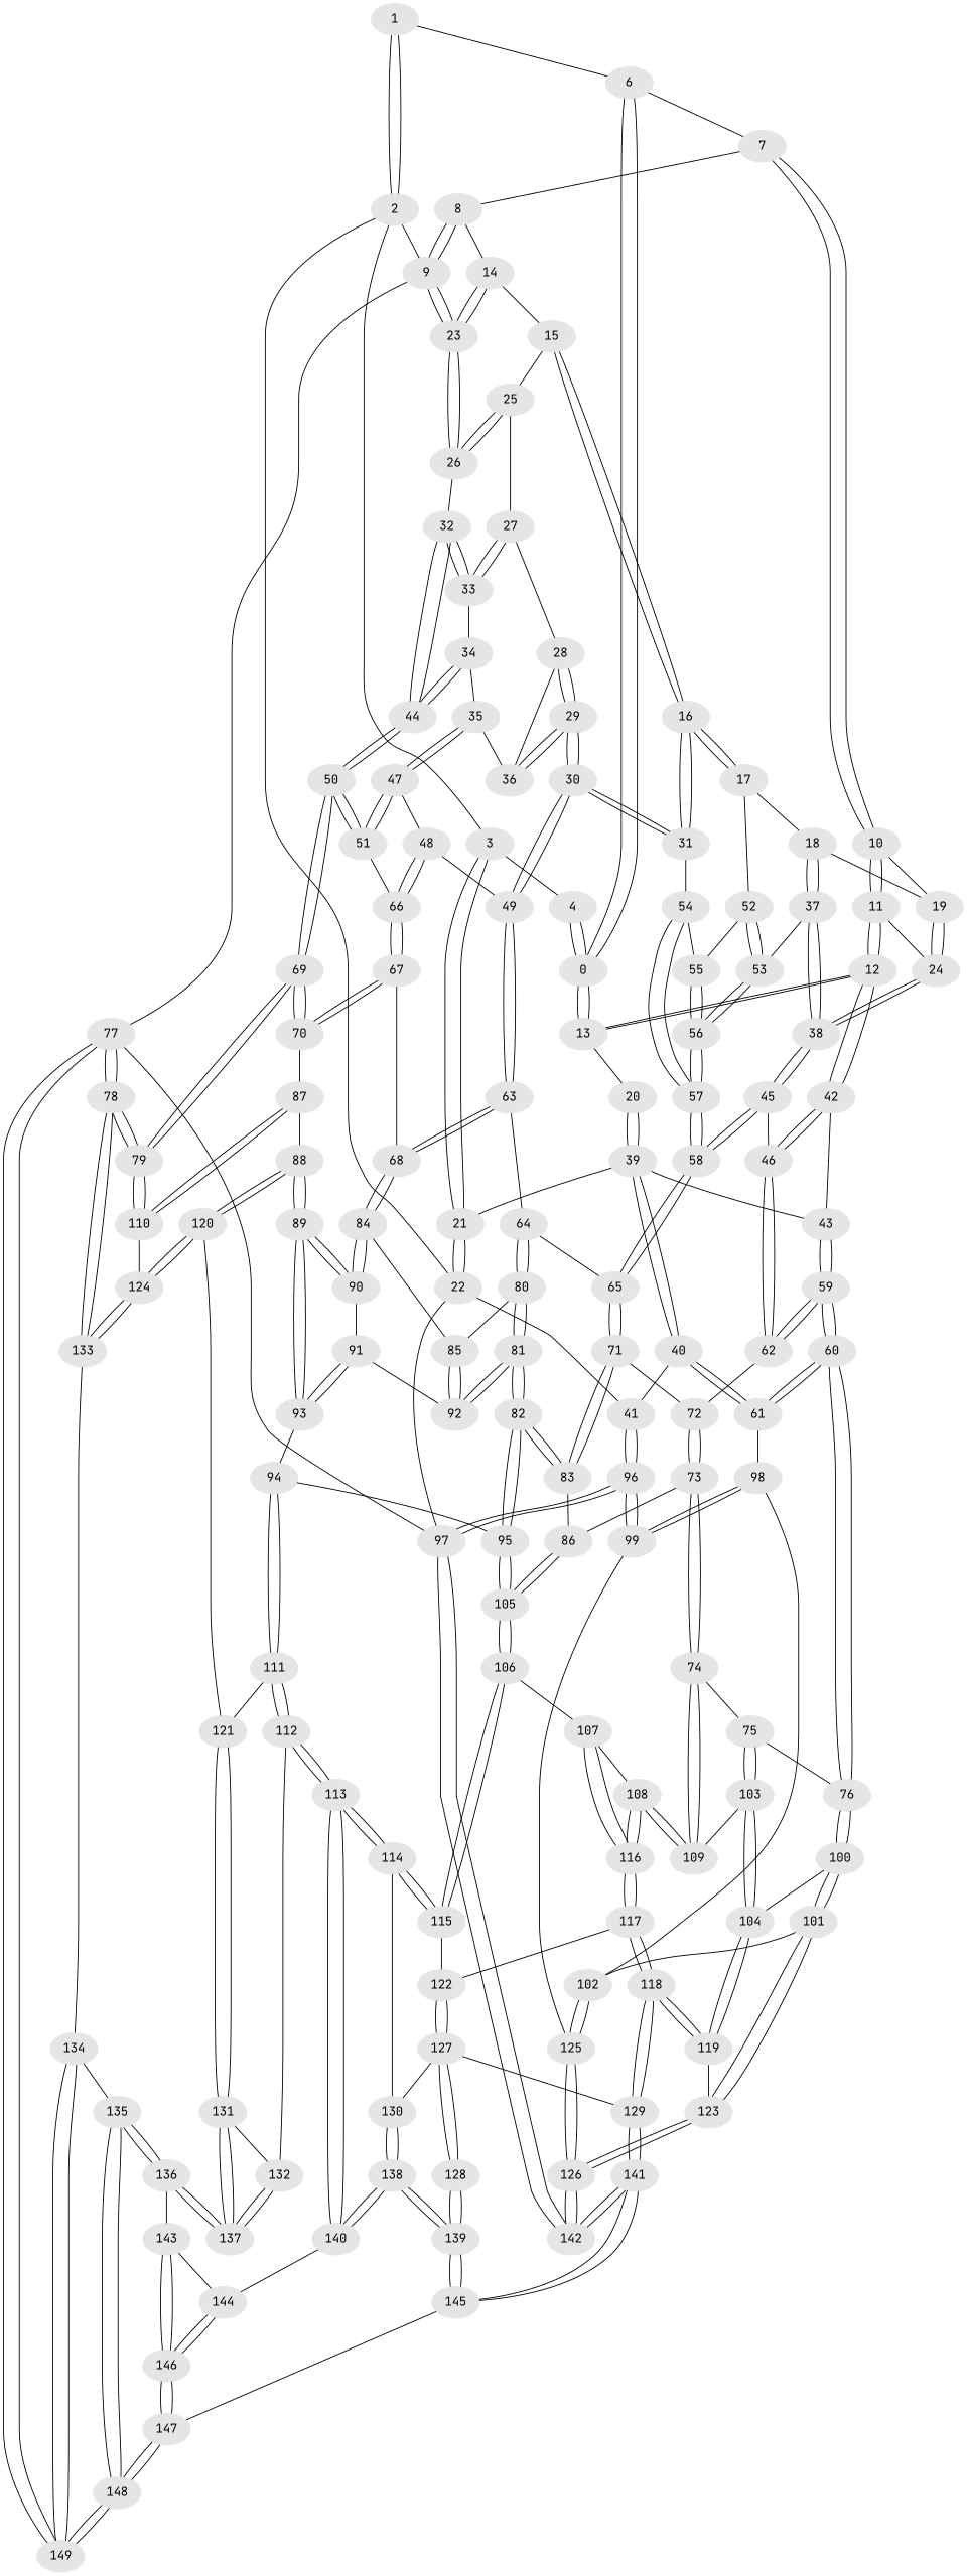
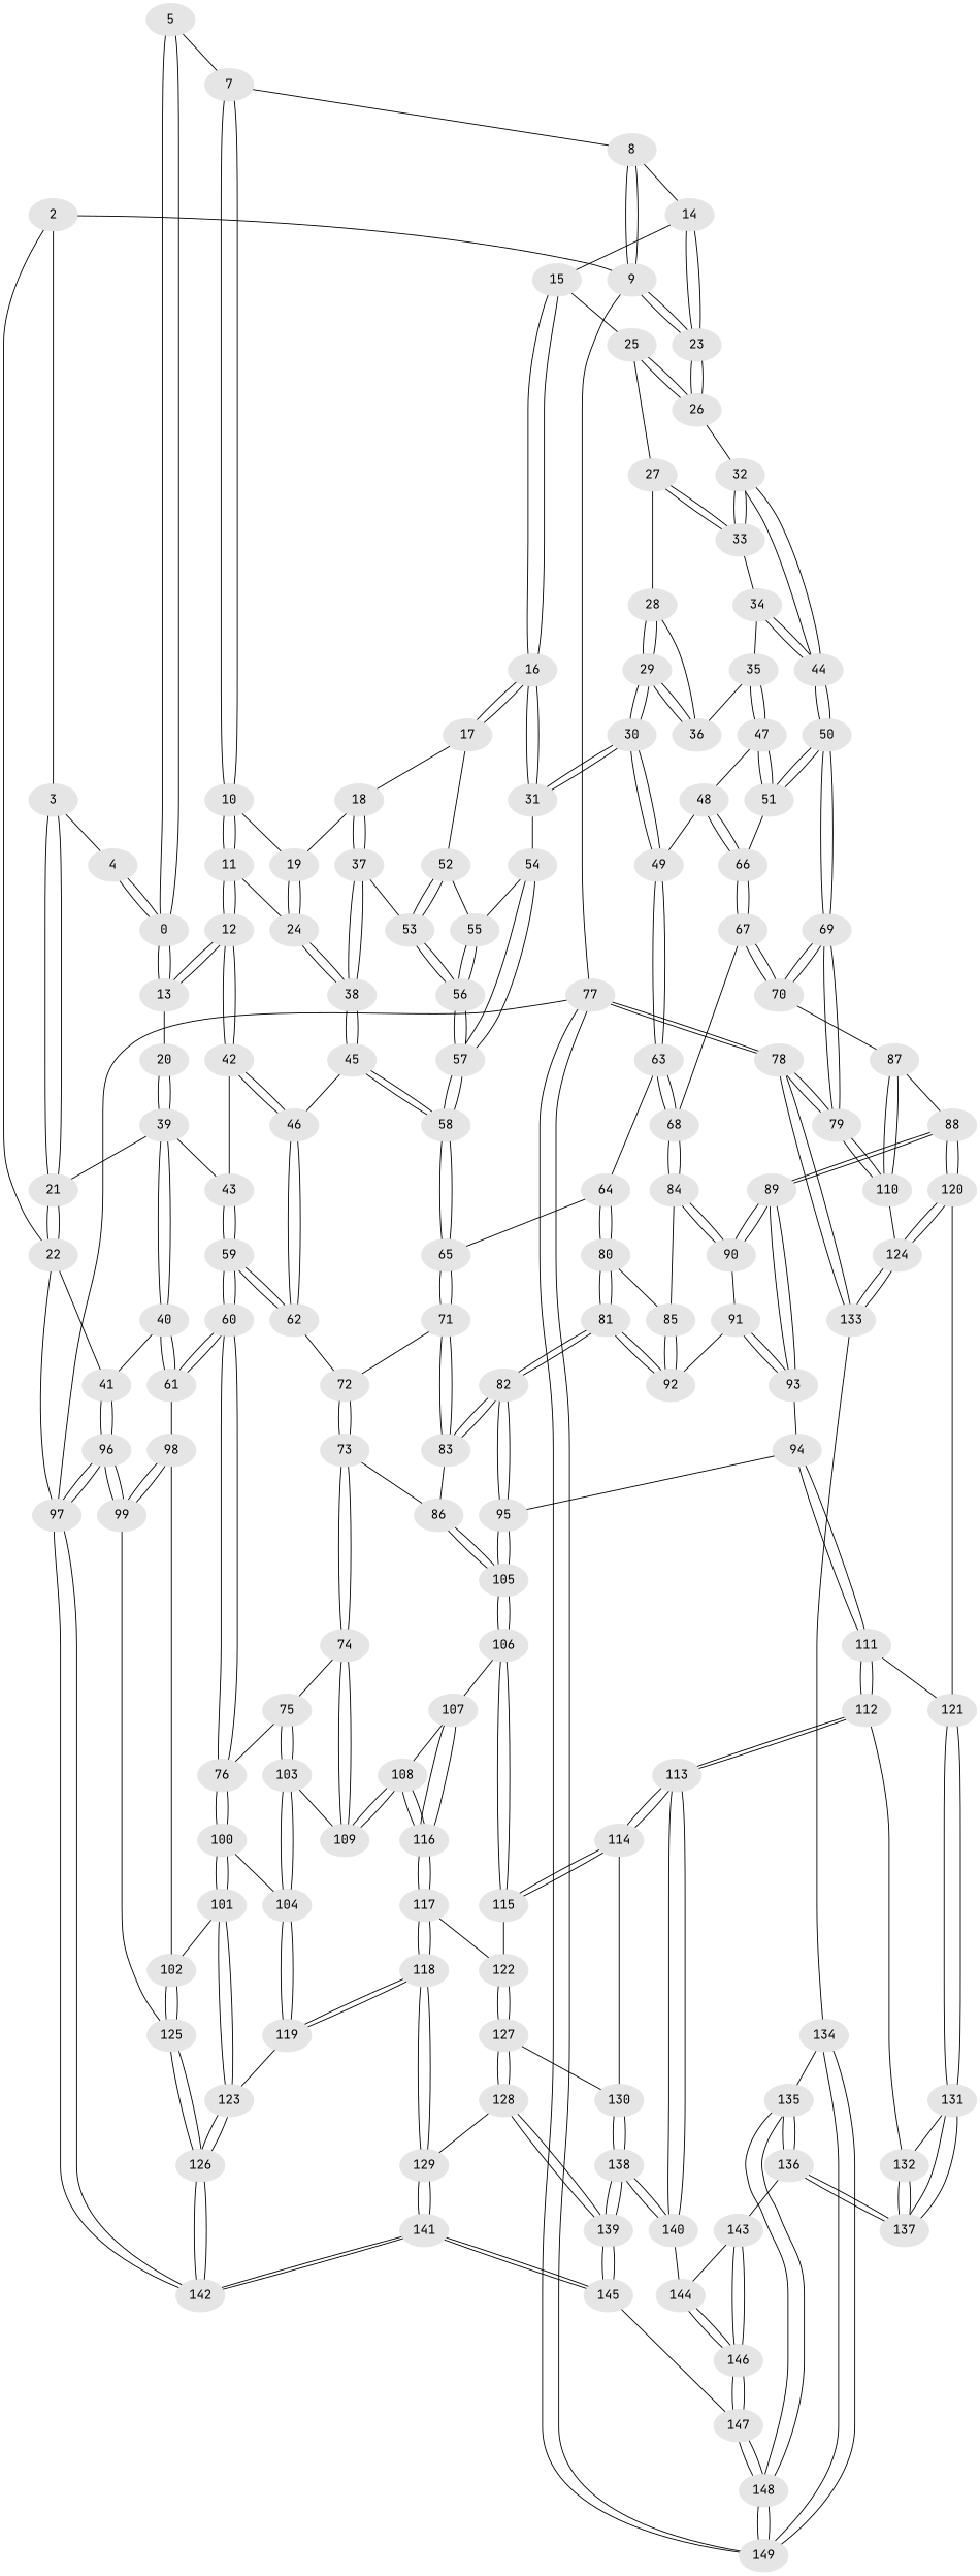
  graph {
    fontname="JetBrains Mono"
    node [color=gray90 fontname="JetBrains Mono" style=filled]
    edge [fontname="JetBrains Mono"]
-   1
    2
-   5 [label=6]
+   5
    3
    9
    22
    n7 [label=0]
    7
    4
    21
    23
    77
    41
    97
    13
    8
    10
    20
    14
    11
    19
    15
    26
    78
    149
    12
    24
    42
    38
    43
    46
    39
    16
    25
    17
    31
    27
    18
    52
    54
    37
    53
    55
    40
    96
    142
    32
    45
    28
    33
    44
    29
    36
    34
    30
    49
    63
    57
    50
    35
    47
    48
    51
    56
    58
    61
    59
    98
    99
    62
    60
    69
    65
    72
    66
    67
    64
    68
    70
    79
    71
    76
    100
    102
    73
    80
    84
    81
    85
    83
    87
    90
    110
    88
    86
    74
    75
    109
    105
    103
    104
    101
    133
    134
    124
    82
    92
    95
    91
    106
    89
    120
    93
    121
    94
    111
    112
    125
    126
    123
    119
    107
    115
    108
    116
    122
    117
    113
    132
    131
    114
    140
    137
    130
    144
    138
    127
    118
    129
    141
    128
    139
    145
    135
    136
    148
    143
    146
    147
-   1 -- 2
-   1 -- 2
-   1 -- 5
    2 -- 3
    2 -- 9
    2 -- 22
    5 -- n7
    5 -- n7
    5 -- 7
    3 -- 4
    3 -- 21
    3 -- 21
    9 -- 23
    9 -- 23
    9 -- 77
    22 -- 41
    22 -- 97
    n7 -- 13
    n7 -- 13
    7 -- 8
    7 -- 10
    7 -- 10
    4 -- n7
    4 -- n7
    21 -- 22
    21 -- 22
    23 -- 26
    23 -- 26
    77 -- 97
    77 -- 78
    77 -- 78
    77 -- 149
    77 -- 149
    41 -- 96
    41 -- 96
    97 -- 142
    97 -- 142
    13 -- 20
    8 -- 9
    8 -- 9
    8 -- 14
    10 -- 11
    10 -- 11
    10 -- 19
    20 -- 39
    20 -- 39
    14 -- 23
    14 -- 23
    14 -- 15
    11 -- 12
    11 -- 12
    11 -- 24
    19 -- 24
    19 -- 24
    15 -- 16
    15 -- 16
    15 -- 25
    26 -- 32
    78 -- 79
    78 -- 79
    78 -- 133
    78 -- 133
    12 -- 13
    12 -- 13
    12 -- 42
    12 -- 42
    24 -- 38
    24 -- 38
    42 -- 43
    42 -- 46
    42 -- 46
    38 -- 45
    38 -- 45
    43 -- 59
    43 -- 59
    46 -- 62
    46 -- 62
    39 -- 21
    39 -- 43
    39 -- 40
    39 -- 40
    16 -- 17
    16 -- 17
    16 -- 31
    16 -- 31
    25 -- 26
    25 -- 26
    25 -- 27
    17 -- 18
    17 -- 52
    31 -- 54
    27 -- 28
    27 -- 33
    27 -- 33
    18 -- 19
    18 -- 37
    18 -- 37
    52 -- 53
    52 -- 53
    52 -- 55
    54 -- 55
    54 -- 57
    54 -- 57
    37 -- 38
    37 -- 38
    37 -- 53
    53 -- 56
    53 -- 56
    55 -- 56
    55 -- 56
    40 -- 41
    40 -- 61
    40 -- 61
    96 -- 97
    96 -- 97
    96 -- 99
    96 -- 99
    32 -- 33
    32 -- 33
    32 -- 44
    32 -- 44
    45 -- 46
    45 -- 58
    45 -- 58
    28 -- 29
    28 -- 29
    28 -- 36
    33 -- 34
    44 -- 50
    44 -- 50
    29 -- 36
    29 -- 36
    29 -- 30
    29 -- 30
    34 -- 44
    34 -- 44
    34 -- 35
    30 -- 31
    30 -- 31
    30 -- 49
    30 -- 49
    49 -- 63
    49 -- 63
    63 -- 64
    63 -- 68
    63 -- 68
    57 -- 58
    57 -- 58
    50 -- 51
    50 -- 51
    50 -- 69
    50 -- 69
    35 -- 36
    35 -- 47
    35 -- 47
    47 -- 48
    47 -- 51
    47 -- 51
    48 -- 49
    48 -- 66
    48 -- 66
    51 -- 66
    56 -- 57
    56 -- 57
    58 -- 65
    58 -- 65
    61 -- 98
    59 -- 62
    59 -- 62
    59 -- 60
    59 -- 60
    98 -- 99
    98 -- 99
    98 -- 102
    99 -- 125
    62 -- 72
    60 -- 61
    60 -- 61
    60 -- 76
    60 -- 76
    69 -- 70
    69 -- 70
    69 -- 79
    69 -- 79
    65 -- 71
    65 -- 71
    72 -- 73
    72 -- 73
    66 -- 67
    66 -- 67
    67 -- 68
    67 -- 70
    67 -- 70
    64 -- 65
    64 -- 80
    64 -- 80
    68 -- 84
    68 -- 84
    70 -- 87
    79 -- 110
    79 -- 110
    71 -- 72
    71 -- 83
    71 -- 83
    76 -- 100
    76 -- 100
    100 -- 104
    100 -- 101
    100 -- 101
    102 -- 125
    102 -- 125
    73 -- 86
    73 -- 74
    73 -- 74
    80 -- 81
    80 -- 81
    80 -- 85
    84 -- 85
    84 -- 90
    84 -- 90
    81 -- 82
    81 -- 82
    81 -- 92
    81 -- 92
    85 -- 92
    85 -- 92
    83 -- 86
    87 -- 110
    87 -- 110
    87 -- 88
    90 -- 91
    110 -- 124
    88 -- 89
    88 -- 89
    88 -- 120
    88 -- 120
    86 -- 105
    86 -- 105
    74 -- 75
    74 -- 109
    74 -- 109
    75 -- 76
    75 -- 103
    75 -- 103
    105 -- 106
    105 -- 106
    103 -- 109
    103 -- 104
    103 -- 104
    104 -- 119
    104 -- 119
    101 -- 102
    101 -- 123
    101 -- 123
    133 -- 134
    134 -- 149
    134 -- 149
    134 -- 135
    124 -- 133
    124 -- 133
    82 -- 83
    82 -- 83
    82 -- 95
    82 -- 95
    95 -- 105
    95 -- 105
    91 -- 92
    91 -- 93
    91 -- 93
    106 -- 107
    106 -- 115
    106 -- 115
    89 -- 90
    89 -- 90
    89 -- 93
    89 -- 93
    120 -- 124
    120 -- 124
    120 -- 121
    93 -- 94
    121 -- 131
    121 -- 131
    94 -- 95
    94 -- 111
    94 -- 111
    111 -- 121
    111 -- 112
    111 -- 112
    112 -- 113
    112 -- 113
    112 -- 132
    125 -- 126
    125 -- 126
    126 -- 142
    126 -- 142
    123 -- 126
    123 -- 126
    119 -- 123
    107 -- 108
    107 -- 116
    107 -- 116
    115 -- 122
    108 -- 109
    108 -- 109
    108 -- 116
    108 -- 116
    116 -- 117
    116 -- 117
    122 -- 127
    122 -- 127
    117 -- 122
    117 -- 118
    117 -- 118
    113 -- 114
    113 -- 114
    113 -- 140
    113 -- 140
    132 -- 137
    132 -- 137
    131 -- 132
    131 -- 137
    131 -- 137
    114 -- 115
    114 -- 115
    114 -- 130
    140 -- 144
    130 -- 138
    130 -- 138
    144 -- 146
    144 -- 146
    138 -- 140
    138 -- 140
    138 -- 139
    138 -- 139
    127 -- 130
    127 -- 128
    127 -- 128
    118 -- 119
    118 -- 119
    118 -- 129
    118 -- 129
    129 -- 141
    129 -- 141
    141 -- 142
    141 -- 142
    141 -- 145
    141 -- 145
-   127 -- 129
+   128 -- 129
    128 -- 139
    128 -- 139
    139 -- 145
    139 -- 145
    145 -- 147
    135 -- 136
    135 -- 136
    135 -- 148
    135 -- 148
    136 -- 137
    136 -- 137
    136 -- 143
    148 -- 149
    148 -- 149
    143 -- 144
    143 -- 146
    143 -- 146
    146 -- 147
    146 -- 147
    147 -- 148
    147 -- 148
  }
